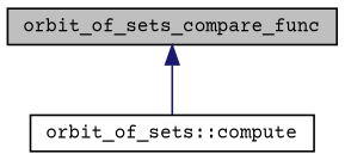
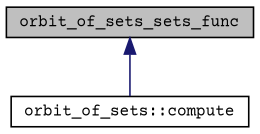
  digraph {
    rankdir=TB
    fontname="Courier Prime"
    node [color=black fontname="Courier Prime" fontsize=10 shape=record style=filled]
-   n1 [fillcolor=grey75 fontcolor=black height=0.2 label=orbit_of_sets_compare_func width=0.4]
+   n1 [fillcolor=grey75 fontcolor=black height=0.2 label=orbit_of_sets_sets_func width=0.4]
    n2 [fillcolor=white height=0.2 label="orbit_of_sets::compute" width=0.4]
    n1 -> n2 [color=midnightblue dir=back fontname="Courier Prime" fontsize=10 labelfontname=Helvetica labelfontsize=10 style=solid]
  }
